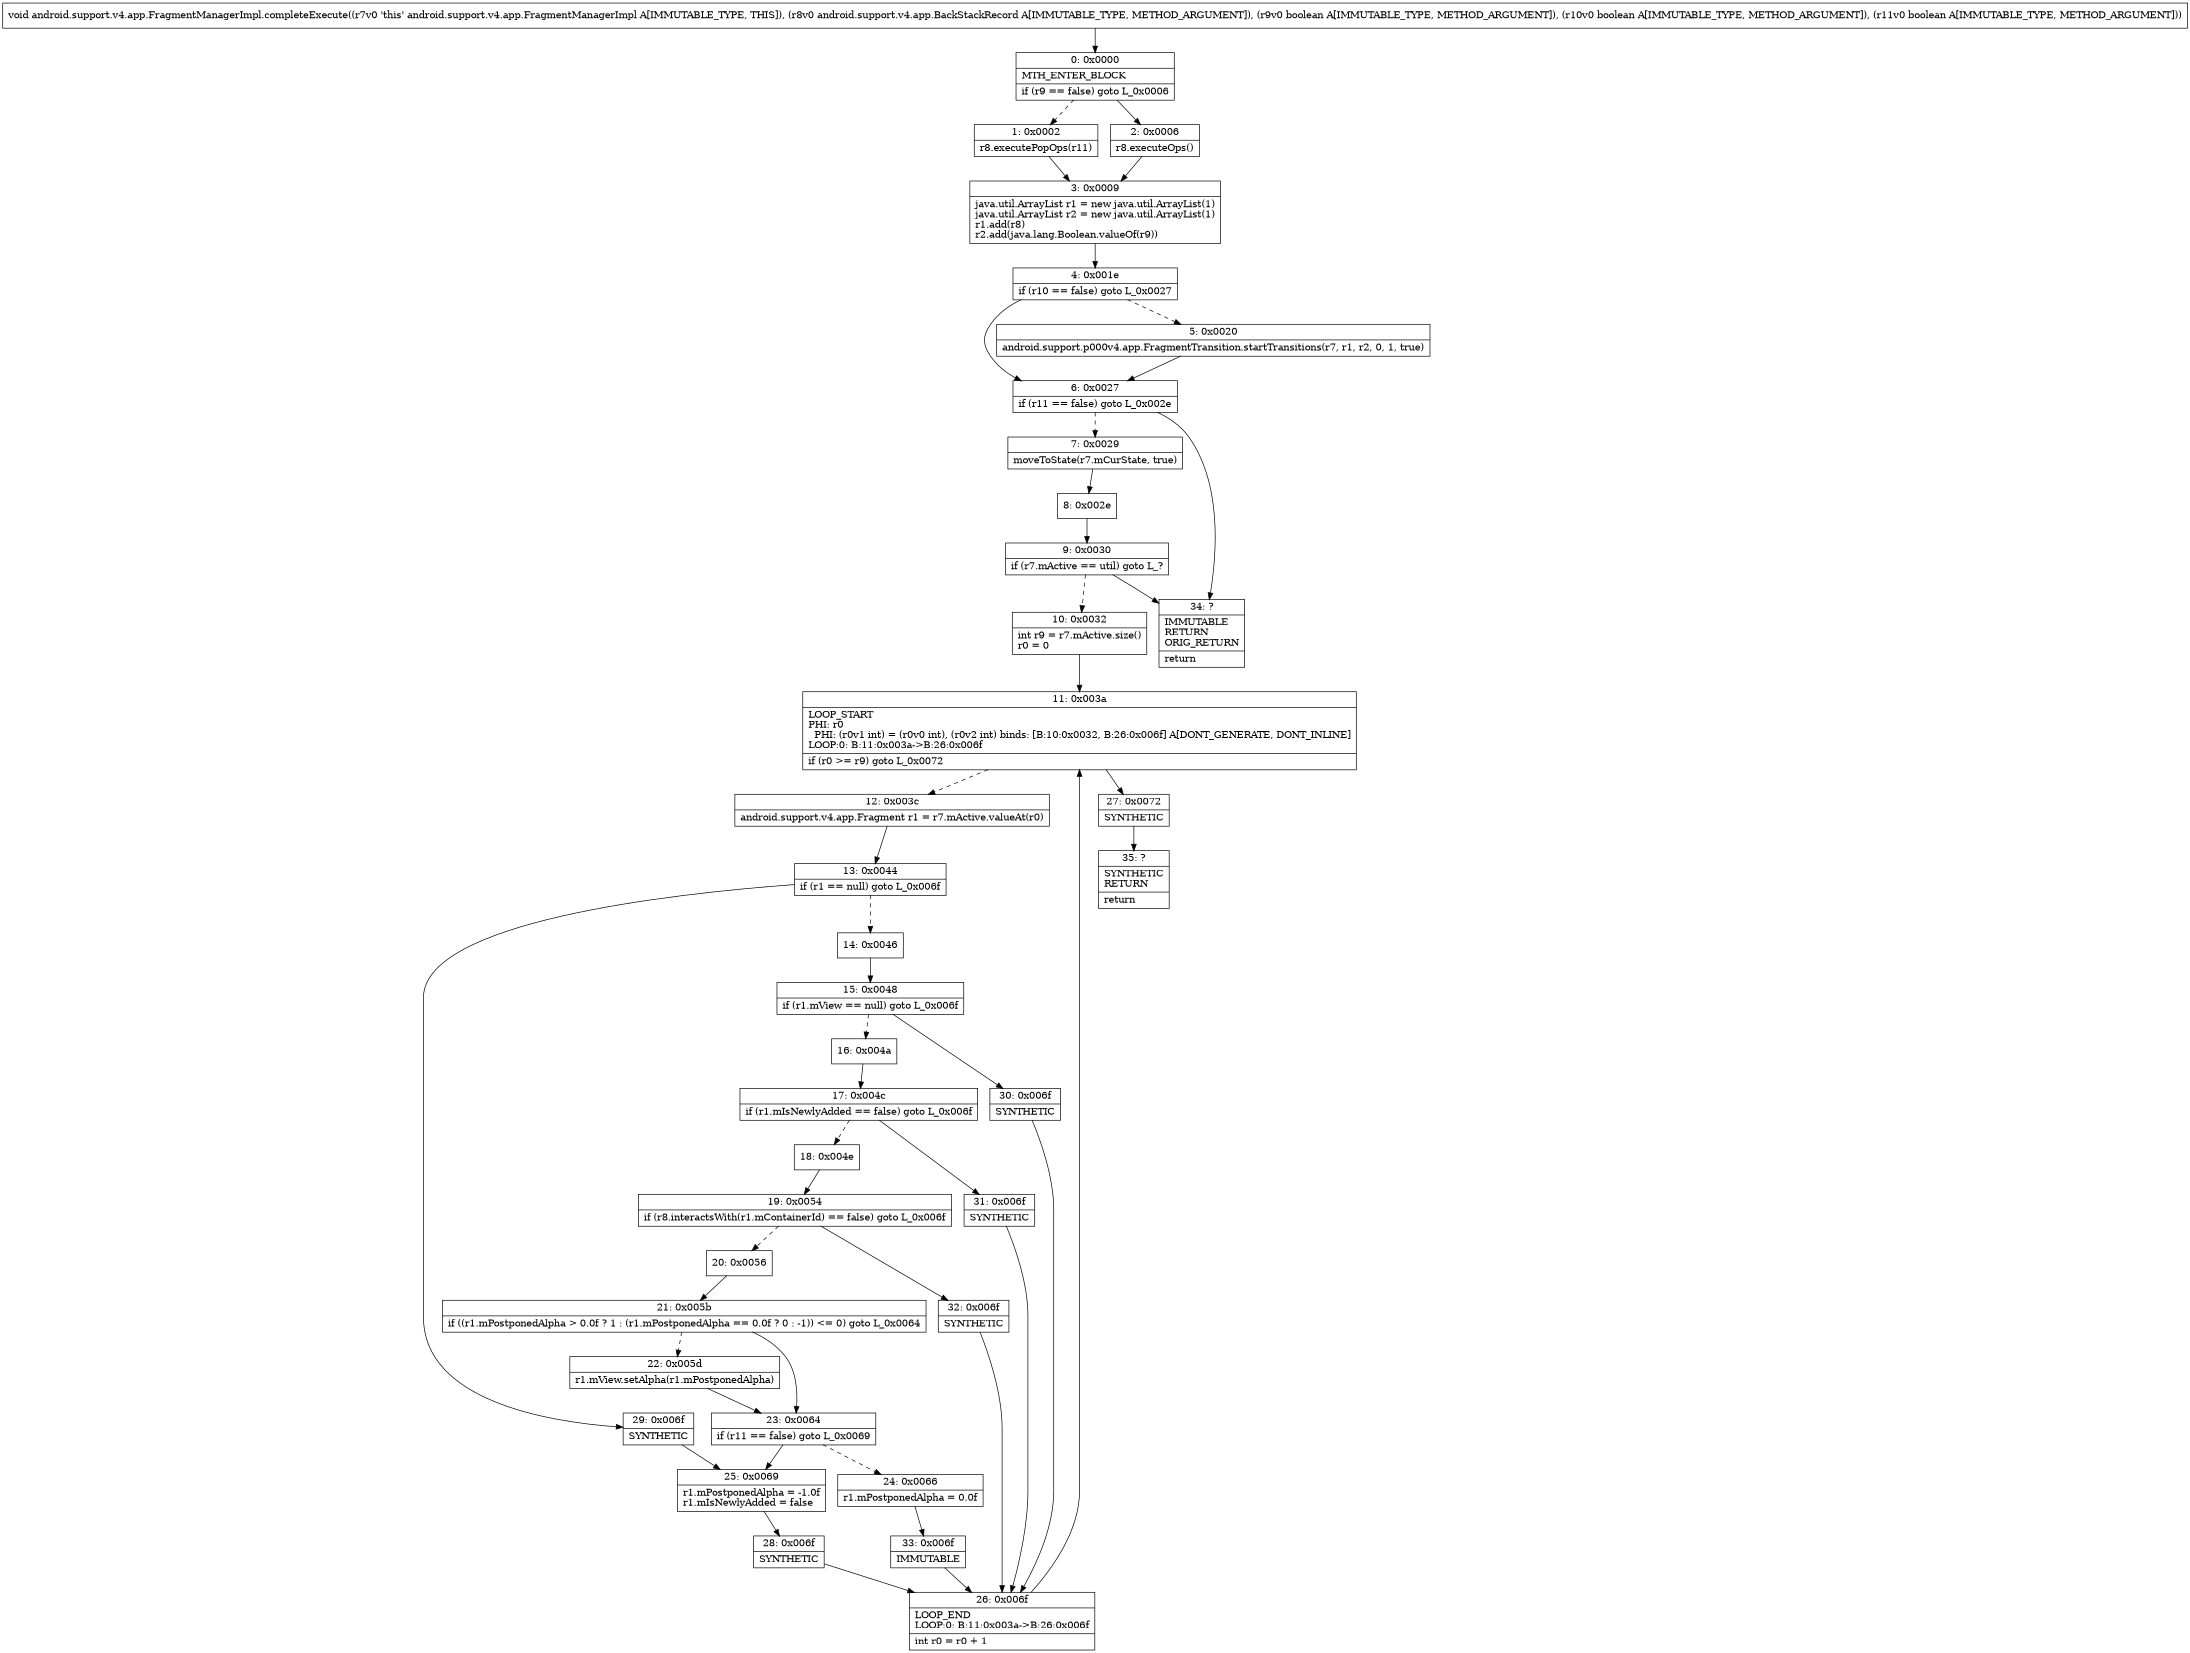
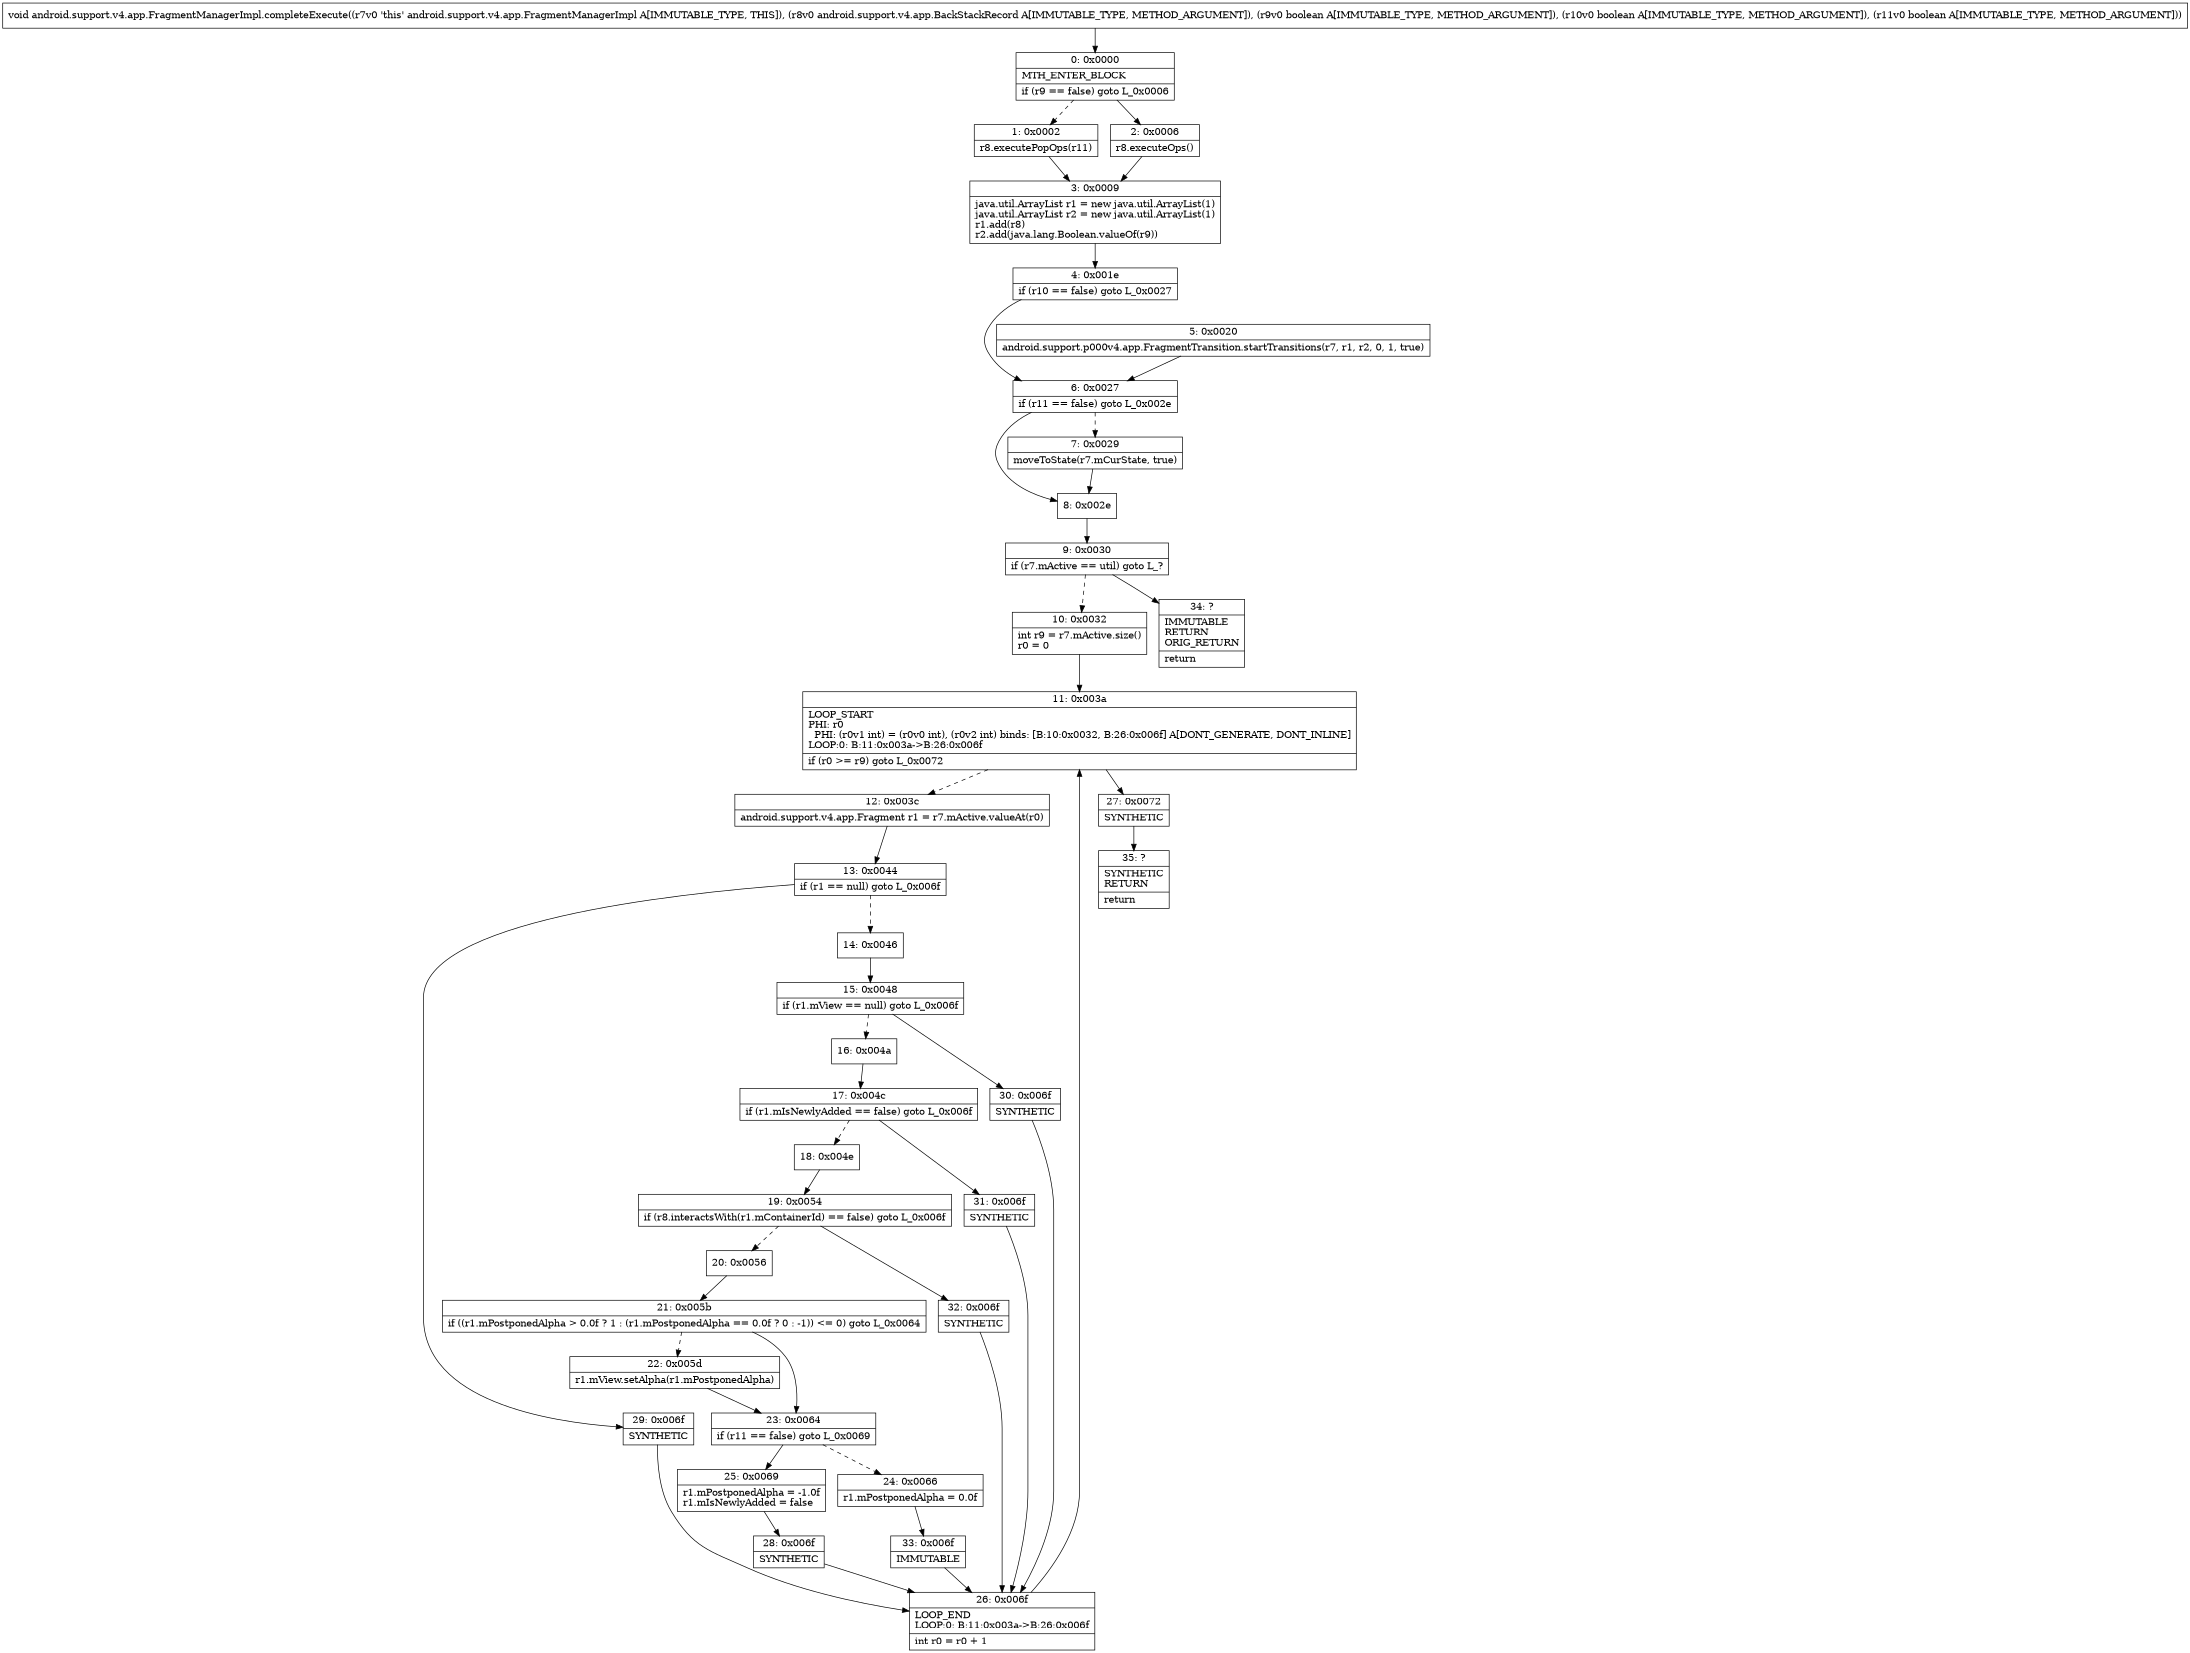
  digraph {
    node [shape=record]
    n1 [label="{0\:\ 0x0000|MTH_ENTER_BLOCK\l|if (r9 == false) goto L_0x0006\l}"]
    n2 [label="{1\:\ 0x0002|r8.executePopOps(r11)\l}"]
    n3 [label="{2\:\ 0x0006|r8.executeOps()\l}"]
    n4 [label="{3\:\ 0x0009|java.util.ArrayList r1 = new java.util.ArrayList(1)\ljava.util.ArrayList r2 = new java.util.ArrayList(1)\lr1.add(r8)\lr2.add(java.lang.Boolean.valueOf(r9))\l}"]
    n5 [label="{4\:\ 0x001e|if (r10 == false) goto L_0x0027\l}"]
    n6 [label="{5\:\ 0x0020|android.support.p000v4.app.FragmentTransition.startTransitions(r7, r1, r2, 0, 1, true)\l}"]
    n7 [label="{6\:\ 0x0027|if (r11 == false) goto L_0x002e\l}"]
    n8 [label="{7\:\ 0x0029|moveToState(r7.mCurState, true)\l}"]
    n9 [label="{8\:\ 0x002e}"]
    n10 [label="{9\:\ 0x0030|if (r7.mActive == util) goto L_?\l}"]
    n11 [label="{10\:\ 0x0032|int r9 = r7.mActive.size()\lr0 = 0\l}"]
    n12 [label="{34\:\ ?|IMMUTABLE\lRETURN\lORIG_RETURN\l|return\l}"]
    n13 [label="{11\:\ 0x003a|LOOP_START\lPHI: r0 \l  PHI: (r0v1 int) = (r0v0 int), (r0v2 int) binds: [B:10:0x0032, B:26:0x006f] A[DONT_GENERATE, DONT_INLINE]\lLOOP:0: B:11:0x003a\-\>B:26:0x006f\l|if (r0 \>= r9) goto L_0x0072\l}"]
    n14 [label="{12\:\ 0x003c|android.support.v4.app.Fragment r1 = r7.mActive.valueAt(r0)\l}"]
    n15 [label="{27\:\ 0x0072|SYNTHETIC\l}"]
    n16 [label="{13\:\ 0x0044|if (r1 == null) goto L_0x006f\l}"]
    n17 [label="{35\:\ ?|SYNTHETIC\lRETURN\l|return\l}"]
    n18 [label="{14\:\ 0x0046}"]
    n19 [label="{29\:\ 0x006f|SYNTHETIC\l}"]
    n20 [label="{15\:\ 0x0048|if (r1.mView == null) goto L_0x006f\l}"]
    n21 [label="{26\:\ 0x006f|LOOP_END\lLOOP:0: B:11:0x003a\-\>B:26:0x006f\l|int r0 = r0 + 1\l}"]
    n22 [label="{16\:\ 0x004a}"]
    n23 [label="{30\:\ 0x006f|SYNTHETIC\l}"]
    n24 [label="{17\:\ 0x004c|if (r1.mIsNewlyAdded == false) goto L_0x006f\l}"]
    n25 [label="{18\:\ 0x004e}"]
    n26 [label="{31\:\ 0x006f|SYNTHETIC\l}"]
    n27 [label="{19\:\ 0x0054|if (r8.interactsWith(r1.mContainerId) == false) goto L_0x006f\l}"]
    n28 [label="{20\:\ 0x0056}"]
    n29 [label="{32\:\ 0x006f|SYNTHETIC\l}"]
    n30 [label="{21\:\ 0x005b|if ((r1.mPostponedAlpha \> 0.0f ? 1 : (r1.mPostponedAlpha == 0.0f ? 0 : \-1)) \<= 0) goto L_0x0064\l}"]
    n31 [label="{22\:\ 0x005d|r1.mView.setAlpha(r1.mPostponedAlpha)\l}"]
    n32 [label="{23\:\ 0x0064|if (r11 == false) goto L_0x0069\l}"]
    n33 [label="{24\:\ 0x0066|r1.mPostponedAlpha = 0.0f\l}"]
    n34 [label="{25\:\ 0x0069|r1.mPostponedAlpha = \-1.0f\lr1.mIsNewlyAdded = false\l}"]
    n35 [label="{33\:\ 0x006f|IMMUTABLE\l}"]
    n36 [label="{28\:\ 0x006f|SYNTHETIC\l}"]
    n37 [label="{void android.support.v4.app.FragmentManagerImpl.completeExecute((r7v0 'this' android.support.v4.app.FragmentManagerImpl A[IMMUTABLE_TYPE, THIS]), (r8v0 android.support.v4.app.BackStackRecord A[IMMUTABLE_TYPE, METHOD_ARGUMENT]), (r9v0 boolean A[IMMUTABLE_TYPE, METHOD_ARGUMENT]), (r10v0 boolean A[IMMUTABLE_TYPE, METHOD_ARGUMENT]), (r11v0 boolean A[IMMUTABLE_TYPE, METHOD_ARGUMENT])) }"]
    n1 -> n2 [style=dashed]
    n1 -> n3
    n2 -> n4
    n3 -> n4
    n4 -> n5
-   n5 -> n6 [style=dashed]
    n5 -> n7
    n6 -> n7
    n7 -> n8 [style=dashed]
-   n7 -> n12
+   n7 -> n9
    n8 -> n9
    n9 -> n10
    n10 -> n11 [style=dashed]
    n10 -> n12
    n11 -> n13
    n13 -> n14 [style=dashed]
    n13 -> n15
    n14 -> n16
    n15 -> n17
    n16 -> n18 [style=dashed]
    n16 -> n19
    n18 -> n20
-   n19 -> n34
+   n19 -> n21
    n20 -> n22 [style=dashed]
    n20 -> n23
    n21 -> n13
    n22 -> n24
    n23 -> n21
    n24 -> n25 [style=dashed]
    n24 -> n26
    n25 -> n27
    n26 -> n21
    n27 -> n28 [style=dashed]
    n27 -> n29
    n28 -> n30
    n29 -> n21
    n30 -> n31 [style=dashed]
    n30 -> n32
    n31 -> n32
    n32 -> n33 [style=dashed]
    n32 -> n34
    n33 -> n35
    n34 -> n36
    n35 -> n21
    n36 -> n21
    n37 -> n1
  }
